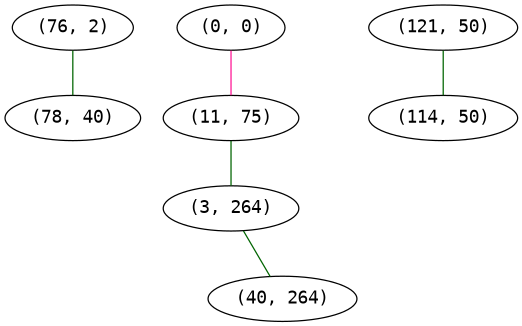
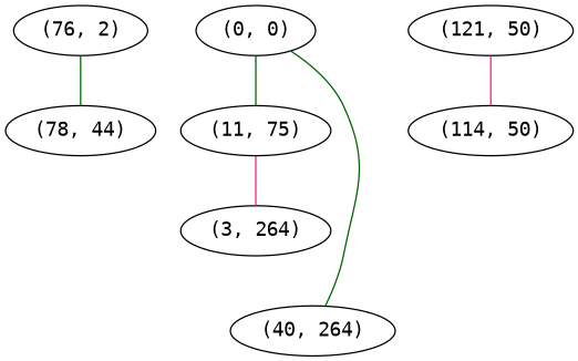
  graph {
    fontname="DejaVu Sans Mono"
    node [fontname="DejaVu Sans Mono"]
    edge [color=darkgreen fontname="DejaVu Sans Mono" weight=1]
    "(76, 2)"
-   "(78, 40)"
+   "(78, 40)" [label="(78, 44)"]
    "(0, 0)"
    "(11, 75)"
    "(3, 264)"
    "(40, 264)"
    "(121, 50)"
    "(114, 50)"
    "(76, 2)" -- "(78, 40)"
-   "(0, 0)" -- "(11, 75)" [color=deeppink weight=4]
-   "(11, 75)" -- "(3, 264)"
-   "(3, 264)" -- "(40, 264)"
-   "(121, 50)" -- "(114, 50)"
+   "(0, 0)" -- "(11, 75)" [weight=4]
+   "(11, 75)" -- "(3, 264)" [color=deeppink]
+   "(0, 0)" -- "(40, 264)"
+   "(121, 50)" -- "(114, 50)" [color=deeppink]
  }
